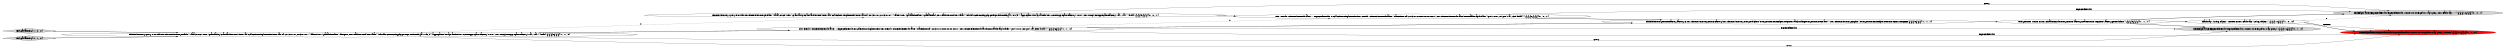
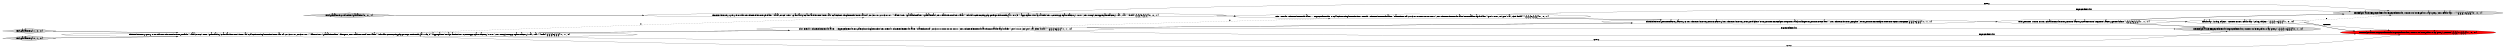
  digraph {
    rankdir=LR
    node [fillcolor=white shape=ellipse style=filled]
    edge [style=bold]
    n1 [label="List<Result<TimeseriesResultValue>> expectedResults = Collections.singletonList(new Result<TimeseriesResultValue>(DateTimes.of(\"2013-01-01T00:00:00.000Z\"),new TimeseriesResultValue(ImmutableMap.builder().put(\"rows\",1L).put(\"val\",13L).build())))@@@6@@@['0', '0', '1']"]
    n2 [label="TimeseriesQueryRunnerFactory factory = new TimeseriesQueryRunnerFactory(new TimeseriesQueryQueryToolChest(QueryRunnerTestHelper.noopIntervalChunkingQueryRunnerDecorator()),new TimeseriesQueryEngine(),QueryRunnerTestHelper.NOOP_QUERYWATCHER)@@@8@@@['1', '1', '1']"]
    n3 [fillcolor=lightgray label="TestHelper.assertExpectedResults(expectedResults,runner.run(QueryPlus.wrap(query),new HashMap<>()))@@@10@@@['0', '0', '1']"]
    n4 [fillcolor=lightgray label="testSpatialQuery['1', '0', '0']" shape=diamond]
    n5 [label="TimeseriesQuery query = Druids.newTimeseriesQueryBuilder().dataSource(\"test\").granularity(Granularities.ALL).intervals(Collections.singletonList(Intervals.of(\"2013-01-01/2013-01-07\"))).filters(new SpatialDimFilter(\"dim.geo\",new RadiusBound(new float((((edu.fdu.CPPDG.tinypdg.pe.ExpressionInfo@a177f6,5))).aggregators(Arrays.asList(new CountAggregatorFactory(\"rows\"),new LongSumAggregatorFactory(\"val\",\"val\"))).build()@@@3@@@['1', '1', '0']"]
    n6 [fillcolor=lightgray label="TestHelper.assertExpectedResults(expectedResults,runner.run(QueryPlus.wrap(query)))@@@10@@@['0', '1', '0']"]
    n7 [fillcolor=red label="TestHelper.assertExpectedResults(expectedResults,runner.run(QueryPlus.wrap(query),context))@@@11@@@['1', '0', '0']"]
    n8 [fillcolor=lightgray label="testSpatialQuery['0', '1', '0']" shape=diamond]
+   n9 [fillcolor=lightgray label="testSpatialQueryWithOtherSpatialDim['0', '0', '1']" shape=diamond]
    n10 [label="TimeseriesQuery query = Druids.newTimeseriesQueryBuilder().dataSource(\"test\").granularity(Granularities.ALL).intervals(Collections.singletonList(Intervals.of(\"2013-01-01/2013-01-07\"))).filters(new SpatialDimFilter(\"spatialIsRad\",new RadiusBound(new float((((edu.fdu.CPPDG.tinypdg.pe.ExpressionInfo@a1787d,5))).aggregators(Arrays.asList(new CountAggregatorFactory(\"rows\"),new LongSumAggregatorFactory(\"val\",\"val\"))).build()@@@3@@@['0', '0', '1']"]
    n11 [label="List<Result<TimeseriesResultValue>> expectedResults = Collections.singletonList(new Result<TimeseriesResultValue>(DateTimes.of(\"2013-01-01T00:00:00.000Z\"),new TimeseriesResultValue(ImmutableMap.builder().put(\"rows\",3L).put(\"val\",59L).build())))@@@6@@@['1', '1', '0']"]
    n12 [label="HashMap<String,Object> context = new HashMap<String,Object>()@@@10@@@['1', '0', '0']"]
    n13 [label="QueryRunner runner = new FinalizeResultsQueryRunner(factory.createRunner(segment),factory.getToolchest())@@@9@@@['1', '1', '1']"]
    n1 -> n2
    n1 -> n3 [label=expectedResults style=solid]
    n2 -> n13
    n4 -> n5
    n5 -> n6 [label=query style=solid]
    n5 -> n7 [label=query style=solid]
    n5 -> n10 [label=0 style=dashed]
    n5 -> n11
    n8 -> n5
+   n9 -> n10
    n10 -> n1
    n10 -> n3 [label=query style=solid]
    n11 -> n1 [label=0 style=dashed]
    n11 -> n2
    n11 -> n6 [label=expectedResults style=solid]
    n11 -> n7 [label=expectedResults style=solid]
    n12 -> n3 [label=0 style=dashed]
    n12 -> n7 [label=context style=solid]
    n12 -> n7
    n13 -> n3
    n13 -> n6
    n13 -> n12
  }
